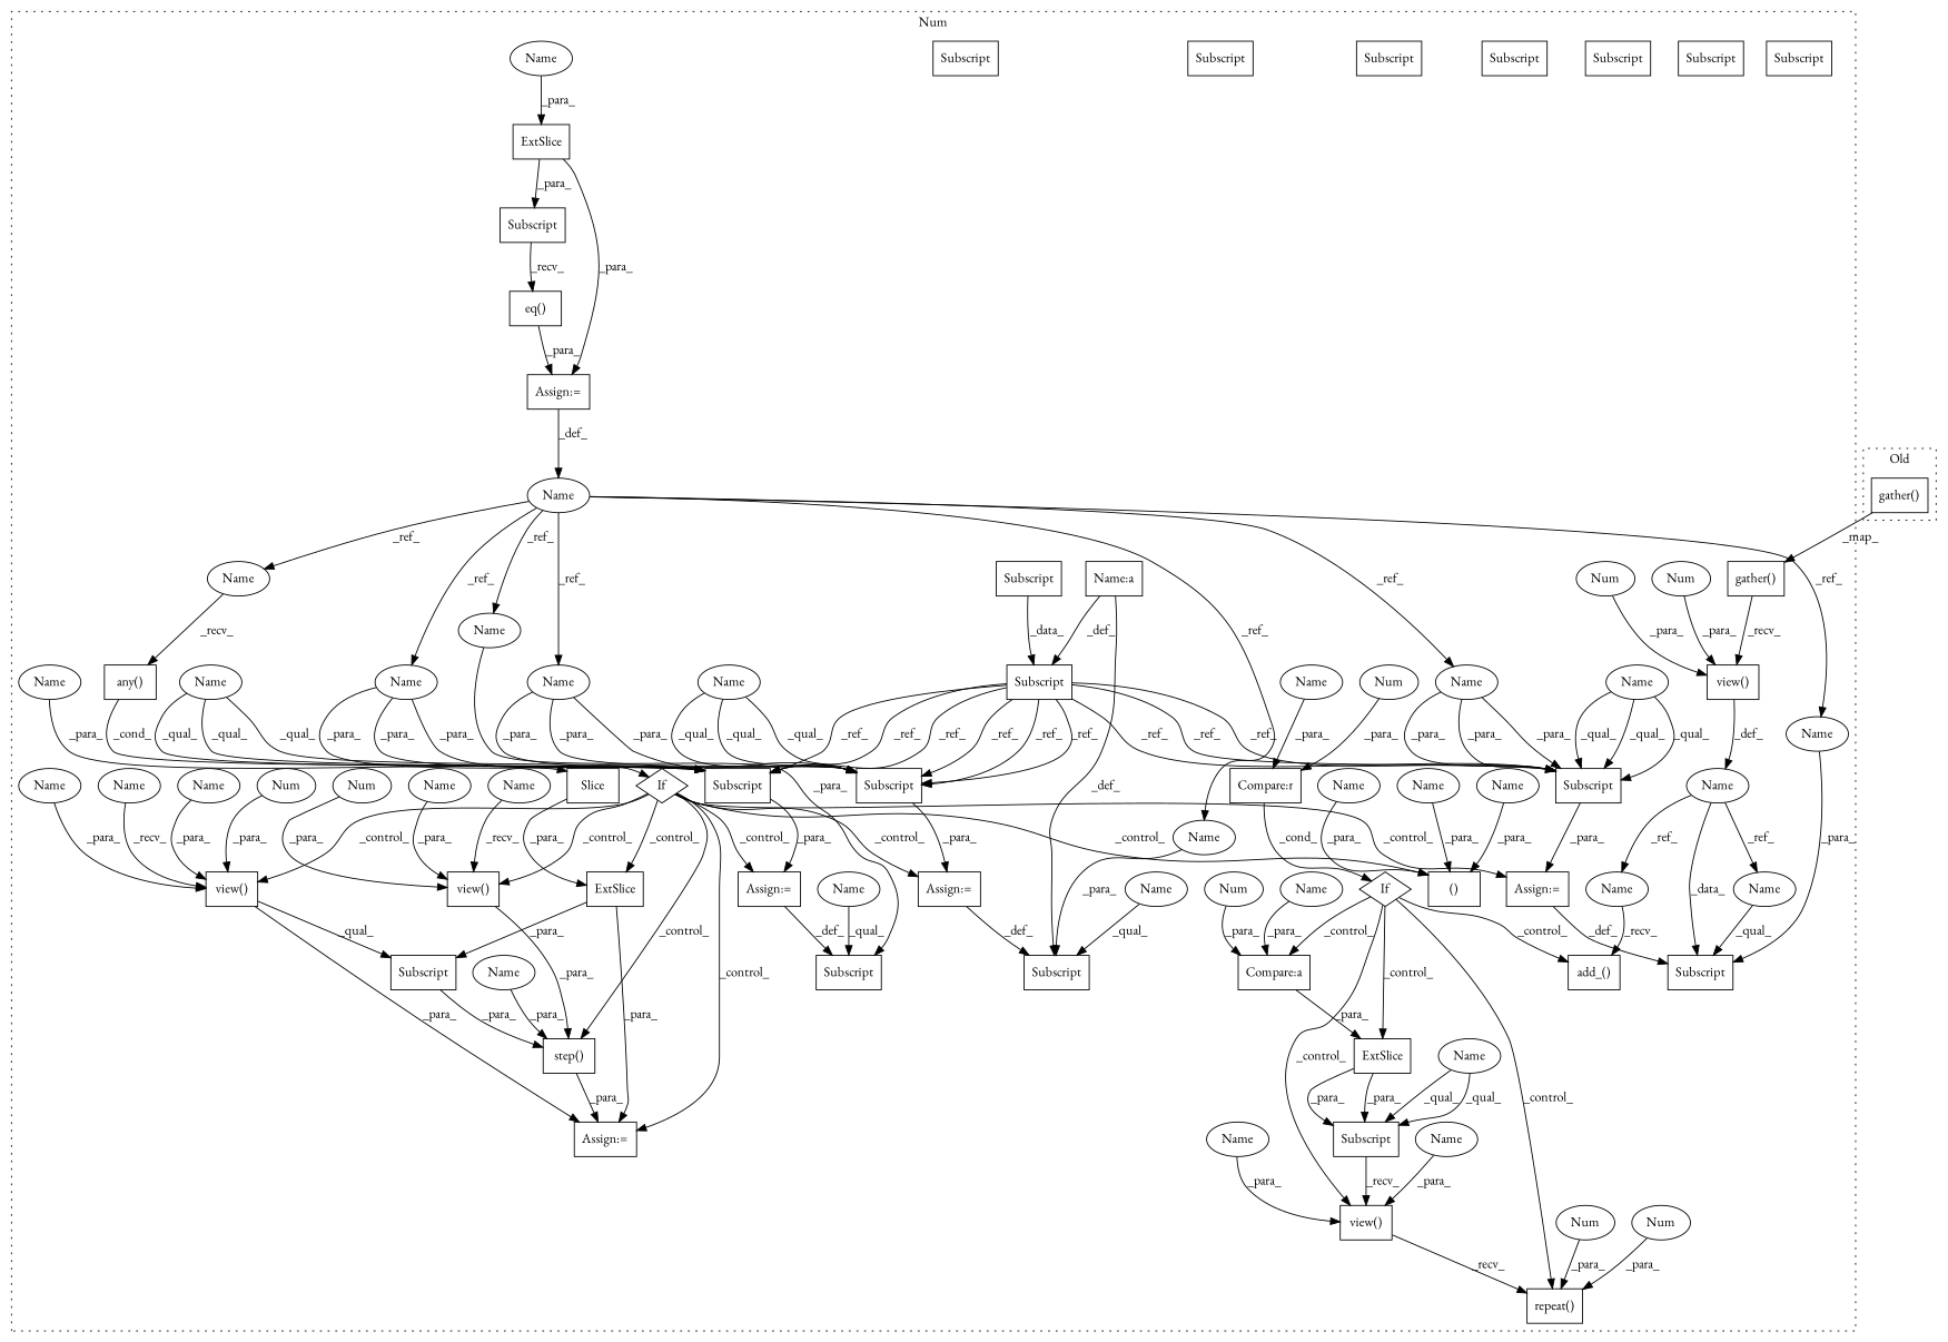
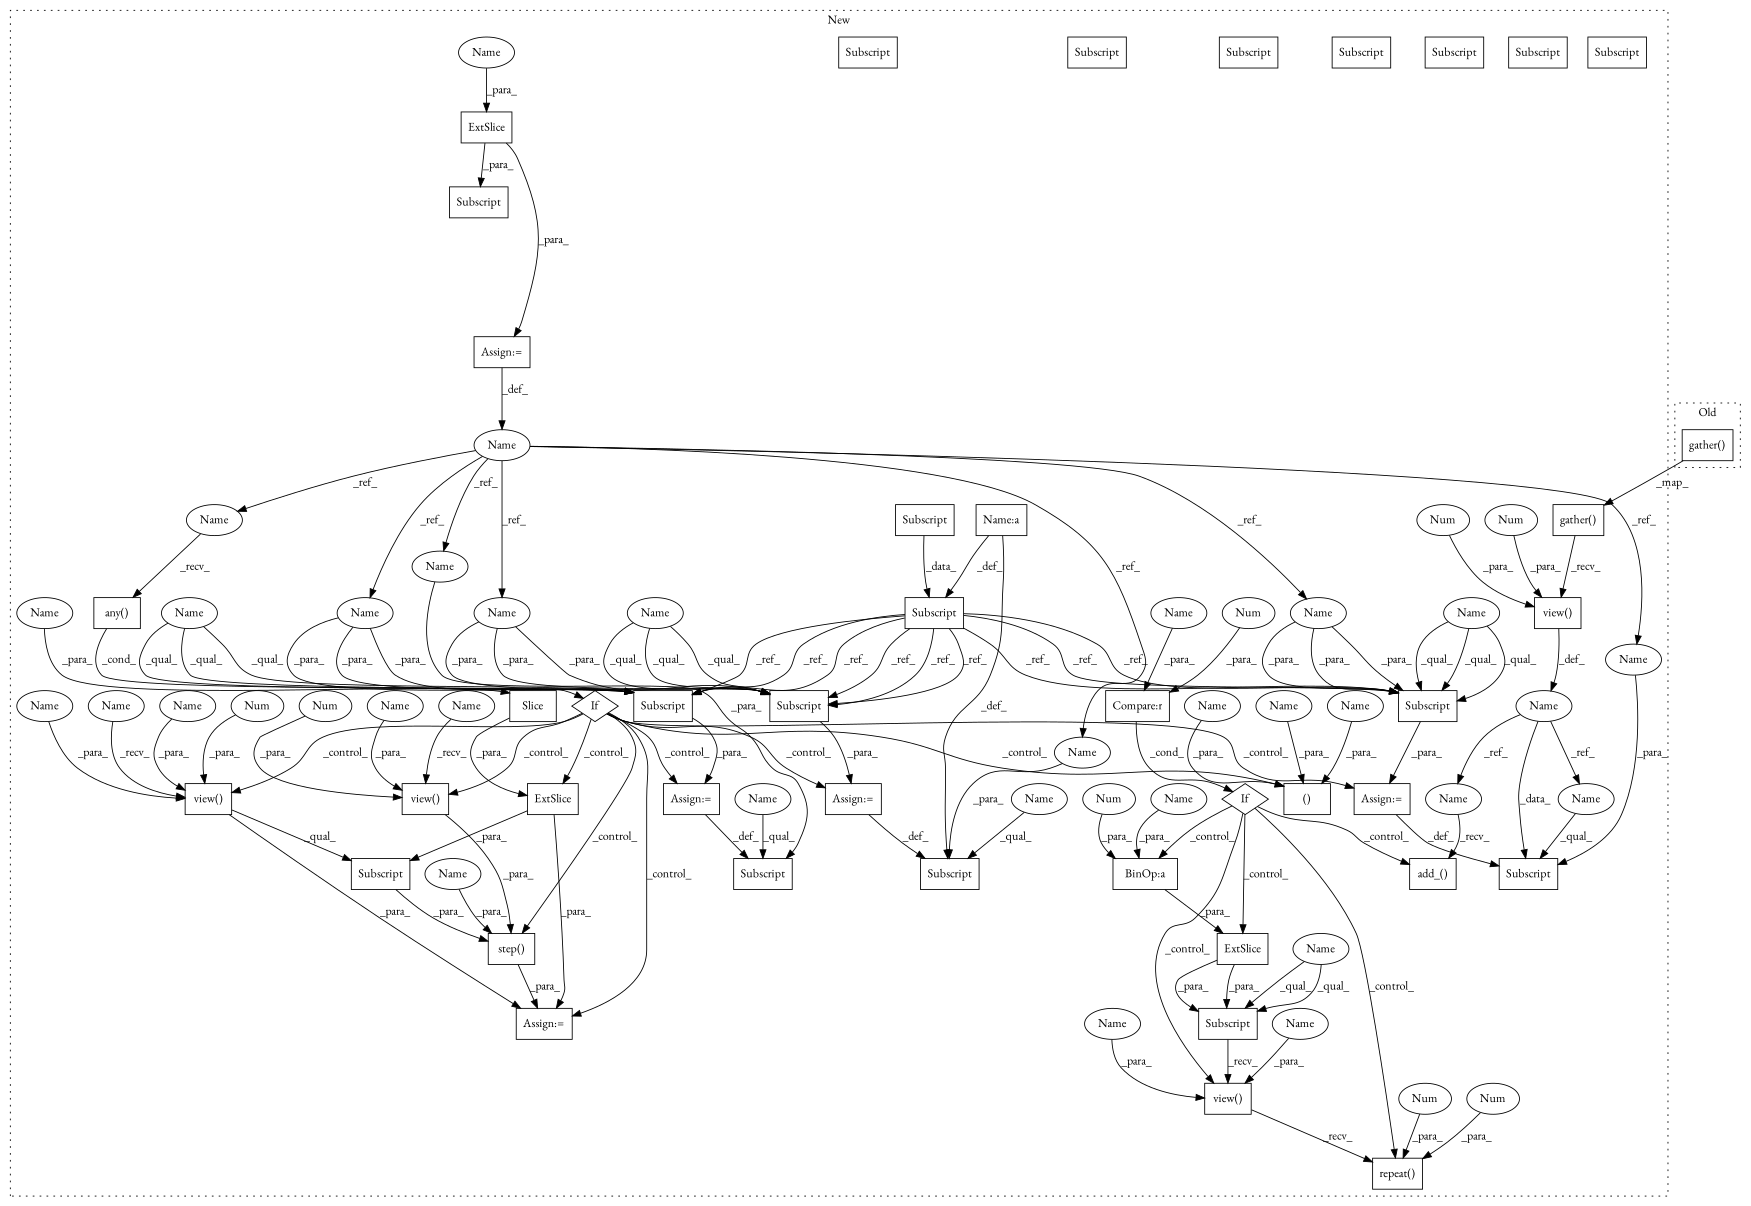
  digraph {
    fontname="EB Garamond"
    node [a=87 fontname="EB Garamond" l=3 s="16726,0" shape=box]
    edge [fontname="EB Garamond"]
    n1 [a=75 l="38,95" label="gather()" s="15465,15514"]
    n2 [a=54 l=32 label="()" s=16222]
    n3 [a=96 label=If s=15663 shape=diamond]
    n4 [a=40 l=8 label="Compare:r" s=15666]
    n5 [a=76 l=1 label=Num s=15673 shape=ellipse]
    n6 [a=85 l=6 label=ExtSlice s=16404]
    n7 [a=63 l="44,0" label=Subscript s="16404,0"]
    n8 [a=68 label="Assign:=" s=16723]
    n9 [a=75 l="46,27" label="step()" s="16257,16448"]
    n10 [a=96 label=If s=16154 shape=diamond]
    n11 [a=63 l="34,0" label=Subscript]
    n12 [a=63 l="35,0" label=Subscript s="16535,0"]
    n13 [a=63 l="36,0" label=Subscript s="16631,0"]
    n14 [a=61 l=9 label="Name:a" s=15260]
-   n15 [a=82 label="Compare:a" s=15800]
+   n15 [a=82 label="BinOp:a" s=15800]
    n16 [a=63 l="32,0" label=Subscript s="16500,0"]
    n17 [l=19 label=Name s=16076 shape=ellipse]
    n18 [a=63 l="31,0" label=Subscript s="16692,0"]
-   n19 [a=75 l="26,1" label="eq()" s="16098,16132"]
    n20 [a=63 l="22,0" label=Subscript s="16098,0"]
    n21 [a=75 l="12,1" label="view()" s="16404,16434"]
    n22 [a=63 l="19,0" label=Subscript s="15786,0"]
    n23 [a=75 l="25,1" label="view()" s="15786,15825"]
    n24 [a=63 l="19,0" label=Subscript s="12956,0"]
    n25 [a=63 l="41,0" label=Subscript s="15216,0"]
    n26 [a=75 l="12,1" label="view()" s="16337,16373"]
    n27 [a=63 l="33,0" label=Subscript s="16595,0"]
    n28 [a=75 l="150,1" label="view()" s="15465,15620"]
    n29 [a=75 l=25 label="any()" s=16157]
    n30 [l=11 label=Name s=15451 shape=ellipse]
    n31 [a=75 l="17,1" label="add_()" s="15769,15839"]
    n32 [a=85 l=6 label=ExtSlice s=15786]
    n33 [a=85 l=13 label=ExtSlice s=16098]
    n34 [a=80 l=1 label=Slice s=16442]
    n35 [a=75 l="48,1" label="repeat()" s="15786,15838"]
    n36 [a=76 l=1 label=Num s=15803 shape=ellipse]
    n37 [a=76 l=1 label=Num s=15619 shape=ellipse]
    n38 [a=76 l=2 label=Num s=15615 shape=ellipse]
    n39 [a=76 l=1 label=Num s=15834 shape=ellipse]
    n40 [a=76 l=2 label=Num s=16354 shape=ellipse]
    n41 [a=76 l=2 label=Num s=16432 shape=ellipse]
    n42 [a=76 l=1 label=Num s=15837 shape=ellipse]
    n43 [a=68 label="Assign:=" s=16095]
    n44 [a=68 l=35 label="Assign:=" s=16222]
    n45 [a=68 label="Assign:=" s=16532]
    n46 [a=68 label="Assign:=" s=16628]
    n47 [l=13 label=Name s=16726 shape=ellipse]
    n48 [l=13 label=Name s=16241 shape=ellipse]
    n49 [a=63 l="36,0" label=Subscript s="16631,0"]
    n50 [a=63 l="34,0" label=Subscript]
    n51 [a=63 l="35,0" label=Subscript s="16535,0"]
    n52 [l=10 label=Name s=16692 shape=ellipse]
    n53 [l=14 label=Name s=16535 shape=ellipse]
    n54 [l=14 label=Name s=16208 shape=ellipse]
    n55 [l=6 label=Name s=16337 shape=ellipse]
    n56 [l=11 label=Name s=16500 shape=ellipse]
    n57 [l=11 label=Name s=15769 shape=ellipse]
    n58 [l=15 label=Name s=16224 shape=ellipse]
    n59 [l=15 label=Name s=16631 shape=ellipse]
    n60 [l=12 label=Name s=16595 shape=ellipse]
    n61 [a=63 l="35,0" label=Subscript s="16535,0"]
    n62 [a=63 l="36,0" label=Subscript s="16631,0"]
    n63 [a=63 l="34,0" label=Subscript]
    n64 [l=9 label=Name s=15816 shape=ellipse]
    n65 [l=9 label=Name s=16421 shape=ellipse]
    n66 [label=Name s=15811 shape=ellipse]
    n67 [label=Name s=16416 shape=ellipse]
    n68 [label=Name s=16349 shape=ellipse]
    n69 [a=63 l="19,0" label=Subscript s="15786,0"]
    n70 [l=6 label=Name s=15786 shape=ellipse]
    n71 [l=6 label=Name s=16404 shape=ellipse]
    n72 [l=4 label=Name s=15796 shape=ellipse]
    n73 [l=4 label=Name s=16303 shape=ellipse]
    n74 [l=4 label=Name s=16115 shape=ellipse]
    n75 [l=4 label=Name s=16443 shape=ellipse]
    n76 [l=4 label=Name s=15666 shape=ellipse]
    n77 [l=19 label=Name s=16608 shape=ellipse]
    n78 [l=19 label=Name s=16647 shape=ellipse]
    n79 [l=19 label=Name s=16512 shape=ellipse]
    n80 [l=19 label=Name s=16703 shape=ellipse]
    n81 [l=19 label=Name s=16740 shape=ellipse]
    n82 [l=19 label=Name s=16157 shape=ellipse]
    n83 [l=19 label=Name s=16550 shape=ellipse]
    n84 [a=75 l="38,95" label="gather()" s="15469,15518"]
    subgraph cluster_1 {
-     label=Num
+     label=New
      style=dotted
      n1
      n2
      n3
      n4
      n5
      n6
      n7
      n8
      n9
      n10
      n11
      n12
      n13
      n14
      n15
      n16
      n17
      n18
-     n19
      n20
      n21
      n22
      n23
      n24
      n25
      n26
      n27
      n28
      n29
      n30
      n31
      n32
      n33
      n34
      n35
      n36
      n37
      n38
      n39
      n40
      n41
      n42
      n43
      n44
      n45
      n46
      n47
      n48
      n49
      n50
      n51
      n52
      n53
      n54
      n55
      n56
      n57
      n58
      n59
      n60
      n61
      n62
      n63
      n64
      n65
      n66
      n67
      n68
      n69
      n70
      n71
      n72
      n73
      n74
      n75
      n76
      n77
      n78
      n79
      n80
      n81
      n82
      n83
    }
    subgraph cluster_2 {
      label=Old
      style=dotted
      n84
    }
    n1 -> n28 [label=_recv_]
    n3 -> n15 [label=_control_]
    n3 -> n23 [label=_control_]
    n3 -> n31 [label=_control_]
    n3 -> n32 [label=_control_]
    n3 -> n35 [label=_control_]
    n4 -> n3 [label=_cond_]
    n5 -> n4 [label=_para_]
    n6 -> n7 [label=_para_]
    n6 -> n44 [label=_para_]
    n7 -> n9 [label=_para_]
    n8 -> n18 [label=_def_]
    n9 -> n44 [label=_para_]
    n10 -> n2 [label=_control_]
    n10 -> n6 [label=_control_]
    n10 -> n8 [label=_control_]
    n10 -> n9 [label=_control_]
    n10 -> n21 [label=_control_]
    n10 -> n26 [label=_control_]
    n10 -> n44 [label=_control_]
    n10 -> n45 [label=_control_]
    n10 -> n46 [label=_control_]
    n14 -> n18 [label=_def_]
    n14 -> n25 [label=_def_]
    n15 -> n32 [label=_para_]
    n17 -> n77 [label=_ref_]
    n17 -> n78 [label=_ref_]
    n17 -> n79 [label=_ref_]
    n17 -> n80 [label=_ref_]
    n17 -> n81 [label=_ref_]
    n17 -> n82 [label=_ref_]
    n17 -> n83 [label=_ref_]
-   n19 -> n43 [label=_para_]
-   n20 -> n19 [label=_recv_]
    n21 -> n7 [label=_qual_]
    n21 -> n44 [label=_para_]
    n23 -> n35 [label=_recv_]
    n24 -> n25 [label=_data_]
    n25 -> n61 [label=_ref_]
    n25 -> n61 [label=_ref_]
    n25 -> n61 [label=_ref_]
    n25 -> n62 [label=_ref_]
    n25 -> n62 [label=_ref_]
    n25 -> n62 [label=_ref_]
    n25 -> n63 [label=_ref_]
    n25 -> n63 [label=_ref_]
    n25 -> n63 [label=_ref_]
    n26 -> n9 [label=_para_]
    n28 -> n30 [label=_def_]
    n29 -> n10 [label=_cond_]
    n30 -> n16 [label=_data_]
    n30 -> n56 [label=_ref_]
    n30 -> n57 [label=_ref_]
    n32 -> n69 [label=_para_]
    n32 -> n69 [label=_para_]
    n33 -> n20 [label=_para_]
    n33 -> n43 [label=_para_]
    n34 -> n6 [label=_para_]
    n36 -> n15 [label=_para_]
    n37 -> n28 [label=_para_]
    n38 -> n28 [label=_para_]
    n39 -> n35 [label=_para_]
    n40 -> n26 [label=_para_]
    n41 -> n21 [label=_para_]
    n42 -> n35 [label=_para_]
    n43 -> n17 [label=_def_]
    n45 -> n16 [label=_def_]
    n46 -> n27 [label=_def_]
    n47 -> n63 [label=_qual_]
    n47 -> n63 [label=_qual_]
    n47 -> n63 [label=_qual_]
    n48 -> n2 [label=_para_]
    n52 -> n18 [label=_qual_]
    n53 -> n61 [label=_qual_]
    n53 -> n61 [label=_qual_]
    n53 -> n61 [label=_qual_]
    n54 -> n2 [label=_para_]
    n55 -> n26 [label=_recv_]
    n56 -> n16 [label=_qual_]
    n57 -> n31 [label=_recv_]
    n58 -> n2 [label=_para_]
    n59 -> n62 [label=_qual_]
    n59 -> n62 [label=_qual_]
    n59 -> n62 [label=_qual_]
    n60 -> n27 [label=_qual_]
    n61 -> n45 [label=_para_]
    n62 -> n46 [label=_para_]
    n63 -> n8 [label=_para_]
    n64 -> n23 [label=_para_]
    n65 -> n21 [label=_para_]
    n66 -> n23 [label=_para_]
    n67 -> n21 [label=_para_]
    n68 -> n26 [label=_para_]
    n69 -> n23 [label=_recv_]
    n70 -> n69 [label=_qual_]
    n70 -> n69 [label=_qual_]
    n71 -> n21 [label=_recv_]
    n72 -> n15 [label=_para_]
    n73 -> n9 [label=_para_]
    n74 -> n33 [label=_para_]
    n75 -> n34 [label=_para_]
    n76 -> n4 [label=_para_]
    n77 -> n27 [label=_para_]
    n78 -> n62 [label=_para_]
    n78 -> n62 [label=_para_]
    n78 -> n62 [label=_para_]
    n79 -> n16 [label=_para_]
    n80 -> n18 [label=_para_]
    n81 -> n63 [label=_para_]
    n81 -> n63 [label=_para_]
    n81 -> n63 [label=_para_]
    n82 -> n29 [label=_recv_]
    n83 -> n61 [label=_para_]
    n83 -> n61 [label=_para_]
    n83 -> n61 [label=_para_]
    n84 -> n1 [label=_map_]
  }
